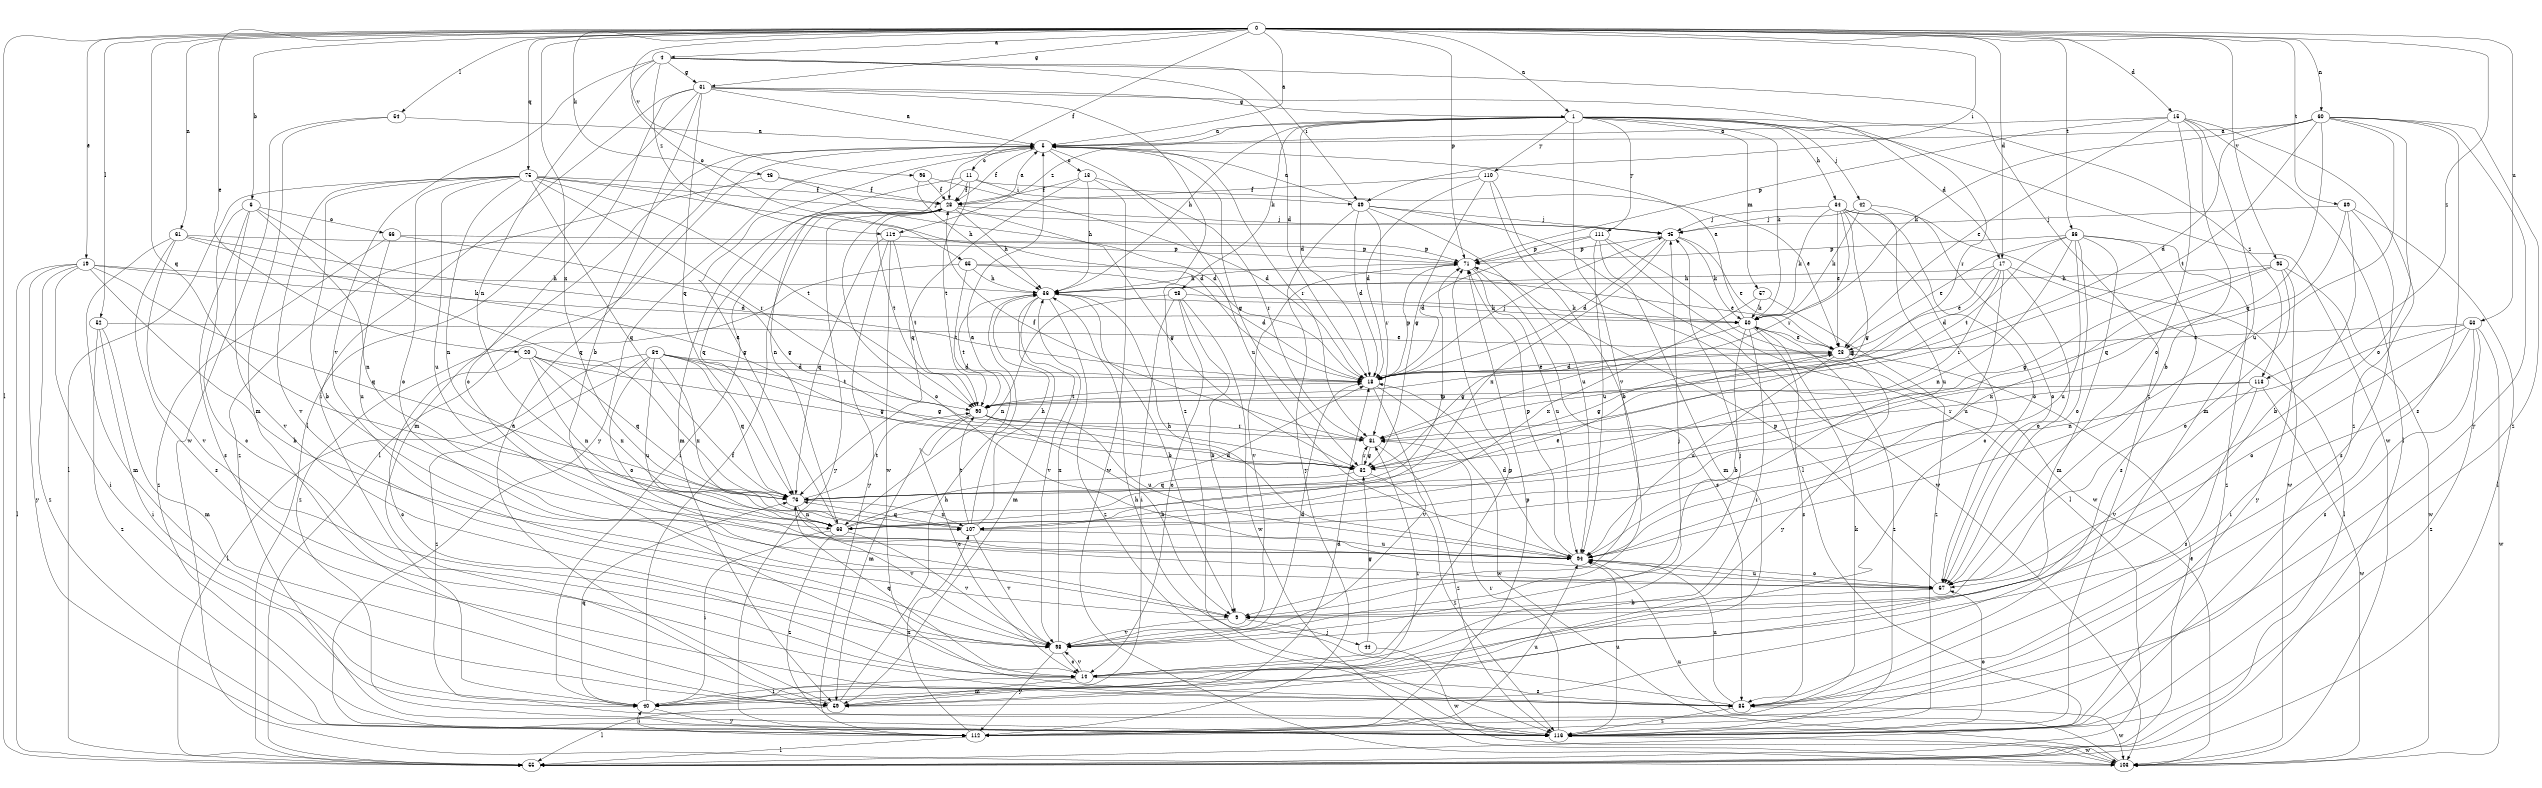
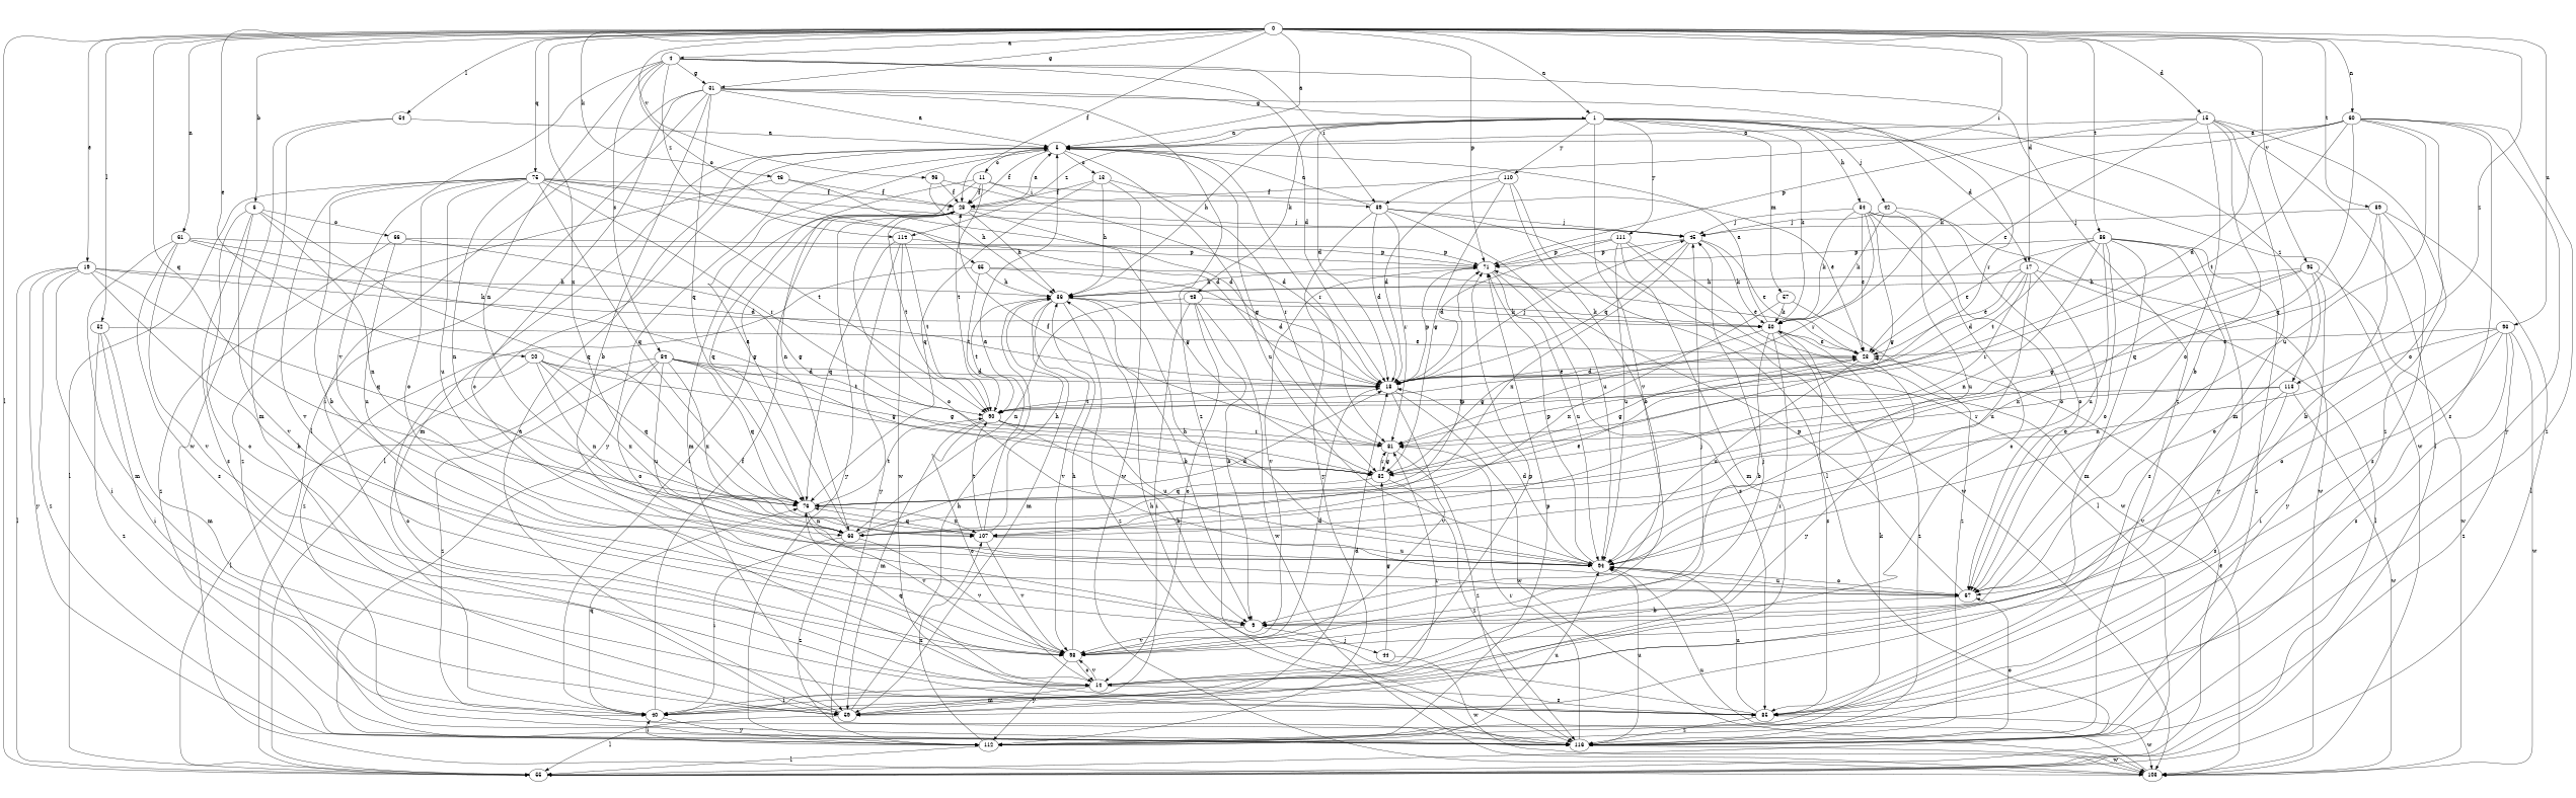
  strict digraph {
    0
    1
    4
    5
    6
    15
    17
    19
    20
    28
    31
    39
    46
    52
    54
    55
    60
    61
    71
    75
    76
    86
    89
-   93 [label=53]
+   93
    95
    96
    107
    113
    18
    34
    36
    42
    48
    50
    57
    98
    103
    110
    111
    114
    63
    65
    84
    116
    11
    13
    32
    59
    81
    94
    112
    14
    66
    85
    9
    23
    67
    40
    90
    45
    44
    0 -> 1 [label=a]
    0 -> 4 [label=a]
    0 -> 5 [label=a]
    0 -> 6 [label=b]
    0 -> 15 [label=d]
    0 -> 17 [label=d]
    0 -> 19 [label=e]
    0 -> 20 [label=e]
    0 -> 28 [label=f]
    0 -> 31 [label=g]
    0 -> 39 [label=i]
    0 -> 46 [label=k]
    0 -> 52 [label=l]
    0 -> 54 [label=l]
    0 -> 55 [label=l]
    0 -> 60 [label=n]
    0 -> 61 [label=n]
    0 -> 71 [label=p]
    0 -> 75 [label=q]
    0 -> 76 [label=q]
    0 -> 86 [label=t]
    0 -> 89 [label=t]
    0 -> 93 [label=u]
    0 -> 95 [label=v]
    0 -> 96 [label=v]
    0 -> 107 [label=x]
    0 -> 113 [label=z]
    1 -> 5 [label=a]
    1 -> 17 [label=d]
    1 -> 113 [label=z]
    1 -> 18 [label=d]
    1 -> 34 [label=h]
    1 -> 36 [label=h]
    1 -> 42 [label=j]
    1 -> 48 [label=k]
    1 -> 50 [label=k]
    1 -> 57 [label=m]
    1 -> 98 [label=v]
    1 -> 103 [label=w]
    1 -> 110 [label=y]
    1 -> 111 [label=y]
    1 -> 114 [label=z]
    4 -> 31 [label=g]
    4 -> 39 [label=i]
    4 -> 18 [label=d]
    4 -> 98 [label=v]
    4 -> 114 [label=z]
    4 -> 63 [label=n]
    4 -> 65 [label=o]
+   4 -> 84 [label=s]
    4 -> 116 [label=z]
    5 -> 28 [label=f]
    5 -> 55 [label=l]
    5 -> 11 [label=c]
    5 -> 13 [label=c]
    5 -> 32 [label=g]
    5 -> 59 [label=m]
    5 -> 81 [label=r]
    5 -> 94 [label=u]
    5 -> 112 [label=y]
    6 -> 76 [label=q]
    6 -> 98 [label=v]
    6 -> 63 [label=n]
    6 -> 14 [label=c]
    6 -> 66 [label=o]
    6 -> 85 [label=s]
    15 -> 5 [label=a]
    15 -> 55 [label=l]
    15 -> 71 [label=p]
    15 -> 116 [label=z]
    15 -> 59 [label=m]
    15 -> 9 [label=b]
    15 -> 23 [label=e]
    15 -> 67 [label=o]
    17 -> 55 [label=l]
    17 -> 18 [label=d]
    17 -> 36 [label=h]
    17 -> 81 [label=r]
    17 -> 94 [label=u]
    17 -> 23 [label=e]
    17 -> 67 [label=o]
    19 -> 55 [label=l]
    19 -> 76 [label=q]
    19 -> 36 [label=h]
    19 -> 50 [label=k]
    19 -> 116 [label=z]
    19 -> 112 [label=y]
    19 -> 9 [label=b]
    19 -> 40 [label=i]
    20 -> 76 [label=q]
    20 -> 107 [label=x]
    20 -> 18 [label=d]
    20 -> 63 [label=n]
    20 -> 32 [label=g]
    20 -> 14 [label=c]
    28 -> 5 [label=a]
    28 -> 76 [label=q]
    28 -> 36 [label=h]
    28 -> 32 [label=g]
    28 -> 112 [label=y]
    28 -> 67 [label=o]
    28 -> 40 [label=i]
    28 -> 90 [label=t]
    28 -> 45 [label=j]
    31 -> 1 [label=g]
    31 -> 5 [label=a]
    31 -> 55 [label=l]
    31 -> 76 [label=q]
    31 -> 116 [label=z]
    31 -> 81 [label=r]
    31 -> 14 [label=c]
    31 -> 9 [label=b]
    31 -> 40 [label=i]
    39 -> 5 [label=a]
    39 -> 18 [label=d]
    39 -> 103 [label=w]
    39 -> 81 [label=r]
    39 -> 94 [label=u]
    39 -> 112 [label=y]
    39 -> 45 [label=j]
    46 -> 28 [label=f]
    46 -> 18 [label=d]
    46 -> 116 [label=z]
    52 -> 116 [label=z]
    52 -> 59 [label=m]
    52 -> 23 [label=e]
    52 -> 40 [label=i]
    54 -> 5 [label=a]
    54 -> 103 [label=w]
    54 -> 59 [label=m]
    55 -> 23 [label=e]
    60 -> 5 [label=a]
    60 -> 76 [label=q]
    60 -> 18 [label=d]
    60 -> 50 [label=k]
    60 -> 116 [label=z]
    60 -> 94 [label=u]
    60 -> 112 [label=y]
    60 -> 85 [label=s]
    60 -> 67 [label=o]
    60 -> 90 [label=t]
    61 -> 71 [label=p]
    61 -> 18 [label=d]
    61 -> 98 [label=v]
    61 -> 32 [label=g]
    61 -> 59 [label=m]
    61 -> 85 [label=s]
    71 -> 36 [label=h]
    71 -> 98 [label=v]
    71 -> 94 [label=u]
    71 -> 85 [label=s]
    75 -> 28 [label=f]
    75 -> 55 [label=l]
    75 -> 76 [label=q]
    75 -> 18 [label=d]
    75 -> 98 [label=v]
    75 -> 63 [label=n]
    75 -> 81 [label=r]
    75 -> 94 [label=u]
    75 -> 9 [label=b]
    75 -> 67 [label=o]
    75 -> 90 [label=t]
    75 -> 45 [label=j]
    76 -> 107 [label=x]
    76 -> 98 [label=v]
    76 -> 63 [label=n]
    76 -> 90 [label=t]
    86 -> 71 [label=p]
    86 -> 63 [label=n]
    86 -> 116 [label=z]
    86 -> 59 [label=m]
    86 -> 94 [label=u]
+   86 -> 112 [label=y]
    86 -> 85 [label=s]
    86 -> 23 [label=e]
    86 -> 67 [label=o]
    86 -> 90 [label=t]
    89 -> 55 [label=l]
    89 -> 76 [label=q]
    89 -> 85 [label=s]
    89 -> 9 [label=b]
    89 -> 45 [label=j]
    93 -> 103 [label=w]
    93 -> 63 [label=n]
    93 -> 116 [label=z]
    93 -> 85 [label=s]
    93 -> 23 [label=e]
    93 -> 67 [label=o]
    93 -> 40 [label=i]
    95 -> 107 [label=x]
    95 -> 36 [label=h]
    95 -> 103 [label=w]
    95 -> 32 [label=g]
    95 -> 112 [label=y]
    95 -> 67 [label=o]
    96 -> 28 [label=f]
    96 -> 18 [label=d]
    96 -> 36 [label=h]
    107 -> 5 [label=a]
    107 -> 76 [label=q]
    107 -> 36 [label=h]
    107 -> 98 [label=v]
    107 -> 94 [label=u]
    107 -> 90 [label=t]
    113 -> 98 [label=v]
    113 -> 103 [label=w]
    113 -> 81 [label=r]
    113 -> 85 [label=s]
    113 -> 90 [label=t]
    18 -> 71 [label=p]
    18 -> 98 [label=v]
    18 -> 103 [label=w]
    18 -> 23 [label=e]
    18 -> 90 [label=t]
    18 -> 45 [label=j]
    34 -> 50 [label=k]
    34 -> 103 [label=w]
    34 -> 32 [label=g]
    34 -> 81 [label=r]
    34 -> 14 [label=c]
    34 -> 23 [label=e]
    34 -> 67 [label=o]
    34 -> 45 [label=j]
    36 -> 50 [label=k]
    36 -> 98 [label=v]
    36 -> 116 [label=z]
    36 -> 59 [label=m]
    36 -> 9 [label=b]
    36 -> 90 [label=t]
    42 -> 50 [label=k]
    42 -> 94 [label=u]
    42 -> 67 [label=o]
    42 -> 45 [label=j]
    48 -> 50 [label=k]
    48 -> 103 [label=w]
    48 -> 63 [label=n]
    48 -> 14 [label=c]
    48 -> 9 [label=b]
    48 -> 40 [label=i]
    50 -> 5 [label=a]
    50 -> 116 [label=z]
    50 -> 32 [label=g]
    50 -> 14 [label=r]
    50 -> 85 [label=s]
    50 -> 9 [label=b]
    50 -> 23 [label=e]
    57 -> 107 [label=x]
    57 -> 50 [label=k]
    57 -> 116 [label=z]
    98 -> 18 [label=d]
-   98 -> 36 [label=x]
+   98 -> 36 [label=h]
    98 -> 112 [label=y]
    98 -> 14 [label=c]
    98 -> 45 [label=j]
    103 -> 94 [label=u]
    110 -> 28 [label=f]
    110 -> 55 [label=l]
    110 -> 18 [label=d]
    110 -> 32 [label=g]
    110 -> 9 [label=b]
    111 -> 55 [label=l]
    111 -> 71 [label=p]
    111 -> 18 [label=d]
    111 -> 103 [label=w]
    111 -> 59 [label=m]
    111 -> 94 [label=u]
    114 -> 71 [label=p]
    114 -> 76 [label=q]
    114 -> 112 [label=y]
    114 -> 85 [label=w]
    114 -> 90 [label=t]
    63 -> 5 [label=a]
    63 -> 71 [label=p]
    63 -> 18 [label=d]
    63 -> 98 [label=v]
    63 -> 116 [label=z]
    63 -> 23 [label=e]
    63 -> 40 [label=i]
    65 -> 18 [label=d]
    65 -> 36 [label=h]
    65 -> 116 [label=z]
    65 -> 23 [label=e]
    65 -> 90 [label=t]
    84 -> 55 [label=l]
    84 -> 76 [label=q]
    84 -> 107 [label=x]
    84 -> 18 [label=d]
    84 -> 116 [label=z]
    84 -> 32 [label=g]
    84 -> 94 [label=u]
    84 -> 67 [label=o]
    84 -> 90 [label=t]
    116 -> 103 [label=w]
    116 -> 81 [label=r]
    116 -> 94 [label=u]
    116 -> 67 [label=o]
    11 -> 28 [label=f]
    11 -> 39 [label=i]
    11 -> 63 [label=n]
    11 -> 59 [label=m]
    11 -> 23 [label=e]
    11 -> 90 [label=t]
    13 -> 28 [label=f]
    13 -> 76 [label=q]
    13 -> 36 [label=h]
    13 -> 103 [label=w]
    13 -> 81 [label=r]
    32 -> 76 [label=q]
    32 -> 116 [label=z]
    32 -> 81 [label=r]
    59 -> 5 [label=a]
    59 -> 55 [label=l]
    59 -> 18 [label=d]
    59 -> 36 [label=h]
    81 -> 28 [label=f]
    81 -> 116 [label=z]
    81 -> 32 [label=g]
    94 -> 71 [label=p]
    94 -> 18 [label=d]
    94 -> 36 [label=h]
    94 -> 67 [label=o]
    112 -> 55 [label=l]
    112 -> 71 [label=p]
    112 -> 107 [label=x]
    112 -> 50 [label=k]
    112 -> 94 [label=u]
    112 -> 40 [label=i]
    14 -> 71 [label=p]
    14 -> 76 [label=q]
    14 -> 98 [label=v]
    14 -> 59 [label=m]
    14 -> 85 [label=s]
    14 -> 40 [label=i]
    14 -> 45 [label=j]
    66 -> 71 [label=p]
    66 -> 116 [label=z]
    66 -> 32 [label=g]
    66 -> 94 [label=u]
    85 -> 36 [label=h]
    85 -> 103 [label=w]
    85 -> 116 [label=z]
    85 -> 94 [label=u]
    9 -> 98 [label=v]
    9 -> 44 [label=j]
    23 -> 18 [label=d]
    23 -> 32 [label=g]
    23 -> 94 [label=u]
    23 -> 40 [label=y]
    67 -> 71 [label=p]
    67 -> 94 [label=u]
    67 -> 9 [label=b]
    40 -> 28 [label=f]
    40 -> 76 [label=q]
    40 -> 81 [label=r]
    40 -> 112 [label=y]
    90 -> 59 [label=m]
    90 -> 81 [label=r]
    90 -> 94 [label=u]
    90 -> 14 [label=c]
    90 -> 9 [label=b]
    45 -> 71 [label=p]
    45 -> 107 [label=x]
-   45 -> 18 [label=d]
+   45 -> 18 [label=q]
    45 -> 50 [label=k]
    45 -> 23 [label=e]
    44 -> 103 [label=w]
    44 -> 32 [label=g]
  }
